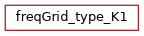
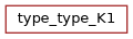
  digraph {
    rankdir=LR
-   n1 [color=brown fillcolor=white fontname=Helvetica fontsize=10 height=0.2 label=freqGrid_type_K1 shape=box style=filled width=0.4]
+   n1 [color=brown fillcolor=white fontname=Helvetica fontsize=10 height=0.2 label=type_type_K1 shape=box style=filled width=0.4]
  }
